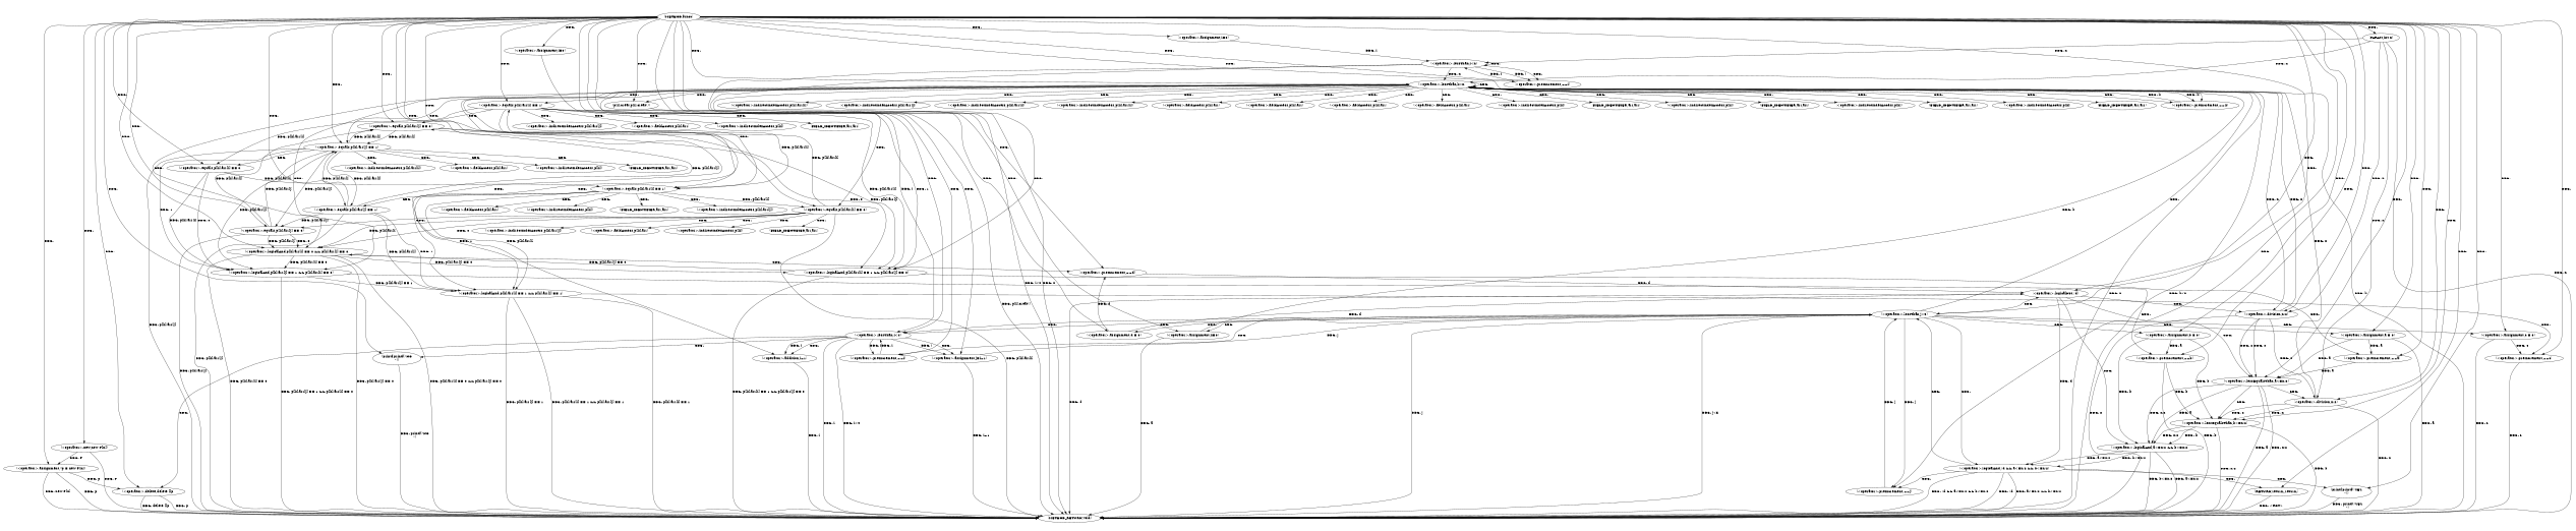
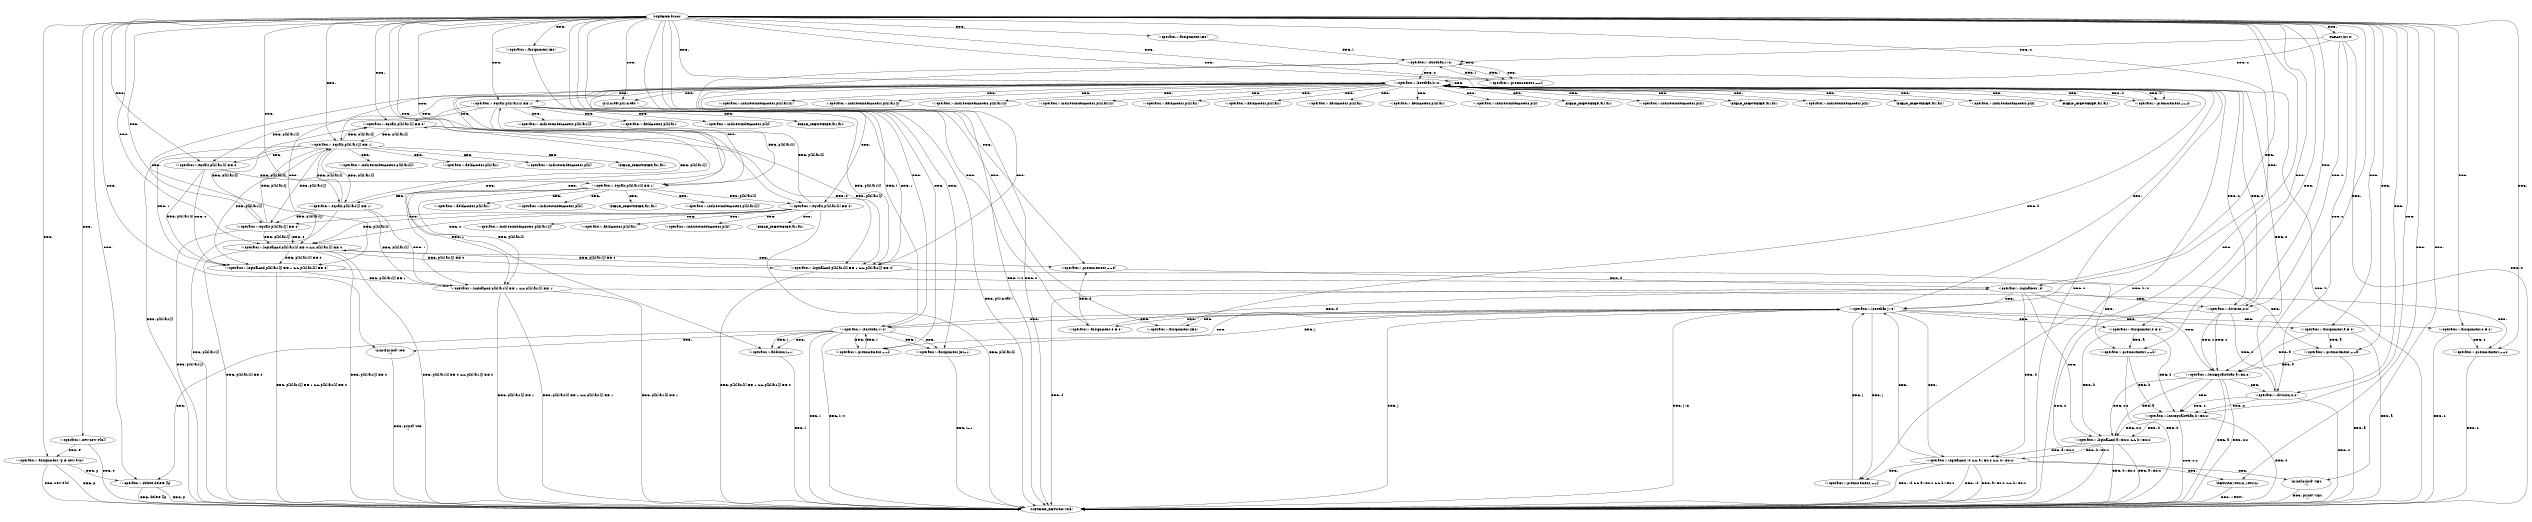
  digraph {
    n1 [label="(METHOD,funcc)"]
    n2 [label="(PARAM,int n)"]
    n3 [label="(<operator>.assignment,*p = new P[n])"]
    n4 [label="(printf,printf(\"NO\n\"))"]
    n5 [label="(<operator>.delete,delete []p)"]
    n6 [label="(<operator>.assignment,i=0)"]
    n7 [label="(<operator>.preIncrement,++i)"]
    n8 [label="(p[i].creat,p[i].creat())"]
    n9 [label="(<operator>.assignment,i=0)"]
    n10 [label="(<operator>.lessThan,i<4)"]
    n11 [label="(<operator>.preIncrement,++i)"]
    n12 [label="(<operator>.new,new P[n])"]
    n13 [label="(<operator>.assignment,j=i+1)"]
    n14 [label="(<operator>.lessThan,j<5)"]
    n15 [label="(<operator>.preIncrement,++j)"]
    n16 [label="(<operator>.assignment,a = 0)"]
    n17 [label="(<operator>.assignment,b = 0)"]
    n18 [label="(<operator>.assignment,c = 0)"]
    n19 [label="(<operator>.assignment,d = 0)"]
    n20 [label="(<operator>.addition,i+1)"]
    n21 [label="(<operator>.assignment,k=0)"]
    n22 [label="(<operator>.lessThan,k<n)"]
    n23 [label="(<operator>.preIncrement,++k)"]
    n24 [label="(printf,printf(\"YES\n\"))"]
    n25 [label="(RETURN,return;,return;)"]
    n26 [label="(<operator>.preIncrement,++a)"]
    n27 [label="(<operator>.preIncrement,++b)"]
    n28 [label="(<operator>.preIncrement,++c)"]
    n29 [label="(<operator>.preIncrement,++d)"]
    n30 [label="(<operator>.logicalNot,!d)"]
    n31 [label="(<operator>.lessEqualsThan,a<=n/2)"]
    n32 [label="(<operator>.lessEqualsThan,b<=n/2)"]
    n33 [label="(<operator>.equals,p[k].arr[i] == 1)"]
    n34 [label="(<operator>.equals,p[k].arr[j] == 0)"]
    n35 [label="(<operator>.equals,p[k].arr[j] == 1)"]
    n36 [label="(<operator>.equals,p[k].arr[i] == 0)"]
    n37 [label="(<operator>.equals,p[k].arr[i] == 1)"]
    n38 [label="(<operator>.equals,p[k].arr[j] == 1)"]
    n39 [label="(<operator>.equals,p[k].arr[i] == 0)"]
    n40 [label="(<operator>.equals,p[k].arr[j] == 0)"]
    n41 [label="(<operator>.division,n/2)"]
    n42 [label="(<operator>.division,n/2)"]
    n43 [label="(<operator>.logicalAnd,p[k].arr[i] == 0 && p[k].arr[j] == 0)"]
    n44 [label="(<operator>.lessThan,i<n)"]
    n45 [label="(METHOD_RETURN,void)"]
    n46 [label="(<operator>.logicalAnd,!d && a<=n/2 && b<=n/2)"]
    n47 [label="(<operator>.logicalAnd,a<=n/2 && b<=n/2)"]
    n48 [label="(<operator>.logicalAnd,p[k].arr[i] == 1 && p[k].arr[j] == 0)"]
    n49 [label="(<operator>.logicalAnd,p[k].arr[j] == 1 && p[k].arr[i] == 0)"]
    n50 [label="(<operator>.logicalAnd,p[k].arr[i] == 1 && p[k].arr[j] == 1)"]
    n51 [label="(<operator>.indirectIndexAccess,p[k].arr[i])"]
    n52 [label="(<operator>.indirectIndexAccess,p[k].arr[j])"]
    n53 [label="(<operator>.indirectIndexAccess,p[k].arr[i])"]
    n54 [label="(<operator>.indirectIndexAccess,p[k].arr[i])"]
    n55 [label="(<operator>.fieldAccess,p[k].arr)"]
    n56 [label="(<operator>.fieldAccess,p[k].arr)"]
    n57 [label="(<operator>.fieldAccess,p[k].arr)"]
    n58 [label="(<operator>.fieldAccess,p[k].arr)"]
    n59 [label="(<operator>.indirectIndexAccess,p[k])"]
    n60 [label="(FIELD_IDENTIFIER,arr,arr)"]
    n61 [label="(<operator>.indirectIndexAccess,p[k])"]
    n62 [label="(FIELD_IDENTIFIER,arr,arr)"]
    n63 [label="(<operator>.indirectIndexAccess,p[k])"]
    n64 [label="(FIELD_IDENTIFIER,arr,arr)"]
    n65 [label="(<operator>.indirectIndexAccess,p[k])"]
    n66 [label="(FIELD_IDENTIFIER,arr,arr)"]
    n67 [label="(<operator>.indirectIndexAccess,p[k].arr[j])"]
    n68 [label="(<operator>.fieldAccess,p[k].arr)"]
    n69 [label="(<operator>.indirectIndexAccess,p[k])"]
    n70 [label="(FIELD_IDENTIFIER,arr,arr)"]
    n71 [label="(<operator>.indirectIndexAccess,p[k].arr[i])"]
    n72 [label="(<operator>.fieldAccess,p[k].arr)"]
    n73 [label="(<operator>.indirectIndexAccess,p[k])"]
    n74 [label="(FIELD_IDENTIFIER,arr,arr)"]
    n75 [label="(<operator>.indirectIndexAccess,p[k].arr[j])"]
    n76 [label="(<operator>.fieldAccess,p[k].arr)"]
    n77 [label="(<operator>.indirectIndexAccess,p[k])"]
    n78 [label="(FIELD_IDENTIFIER,arr,arr)"]
    n79 [label="(<operator>.indirectIndexAccess,p[k].arr[j])"]
    n80 [label="(<operator>.fieldAccess,p[k].arr)"]
    n81 [label="(<operator>.indirectIndexAccess,p[k])"]
    n82 [label="(FIELD_IDENTIFIER,arr,arr)"]
    n1 -> n2 [label="DDG: "]
    n1 -> n3 [label="DDG: "]
    n1 -> n4 [label="DDG: "]
    n1 -> n5 [label="DDG: "]
    n1 -> n6 [label="DDG: "]
    n1 -> n7 [label="DDG: "]
    n1 -> n8 [label="DDG: "]
    n1 -> n9 [label="DDG: "]
    n1 -> n10 [label="DDG: "]
    n1 -> n11 [label="DDG: "]
    n1 -> n12 [label="DDG: "]
    n1 -> n13 [label="DDG: "]
    n1 -> n14 [label="DDG: "]
    n1 -> n15 [label="DDG: "]
    n1 -> n16 [label="DDG: "]
    n1 -> n17 [label="DDG: "]
    n1 -> n18 [label="DDG: "]
    n1 -> n19 [label="DDG: "]
    n1 -> n20 [label="DDG: "]
    n1 -> n21 [label="DDG: "]
    n1 -> n22 [label="DDG: "]
    n1 -> n23 [label="DDG: "]
    n1 -> n24 [label="DDG: "]
    n1 -> n25 [label="DDG: "]
    n1 -> n26 [label="DDG: "]
    n1 -> n27 [label="DDG: "]
    n1 -> n28 [label="DDG: "]
    n1 -> n29 [label="DDG: "]
    n1 -> n30 [label="DDG: "]
    n1 -> n31 [label="DDG: "]
    n1 -> n32 [label="DDG: "]
    n1 -> n33 [label="DDG: "]
    n1 -> n34 [label="DDG: "]
    n1 -> n35 [label="DDG: "]
    n1 -> n36 [label="DDG: "]
    n1 -> n37 [label="DDG: "]
    n1 -> n38 [label="DDG: "]
    n1 -> n39 [label="DDG: "]
    n1 -> n40 [label="DDG: "]
    n1 -> n41 [label="DDG: "]
    n1 -> n42 [label="DDG: "]
    n1 -> n43 [label="DDG: "]
    n2 -> n22 [label="DDG: n"]
    n2 -> n41 [label="DDG: n"]
    n2 -> n42 [label="DDG: n"]
    n2 -> n44 [label="DDG: n"]
    n2 -> n45 [label="DDG: n"]
    n3 -> n5 [label="DDG: p"]
    n3 -> n45 [label="DDG: p"]
    n3 -> n45 [label="DDG: new P[n]"]
    n4 -> n45 [label="DDG: printf(\"NO\n\")"]
    n5 -> n45 [label="DDG: p"]
    n5 -> n45 [label="DDG: delete []p"]
    n6 -> n44 [label="DDG: i"]
    n7 -> n44 [label="DDG: i"]
    n8 -> n45 [label="DDG: p[i].creat()"]
    n9 -> n10 [label="DDG: i"]
    n10 -> n4 [label="CDG: "]
    n10 -> n5 [label="CDG: "]
    n10 -> n11 [label="DDG: i"]
    n10 -> n13 [label="DDG: i"]
    n10 -> n13 [label="CDG: "]
    n10 -> n14 [label="CDG: "]
    n10 -> n20 [label="DDG: i"]
    n10 -> n20 [label="CDG: "]
    n10 -> n45 [label="DDG: i"]
    n10 -> n45 [label="DDG: i<4"]
    n11 -> n10 [label="DDG: i"]
    n12 -> n3 [label="DDG: P"]
    n12 -> n45 [label="DDG: P"]
    n13 -> n14 [label="DDG: j"]
    n13 -> n45 [label="DDG: i+1"]
    n14 -> n10 [label="CDG: "]
    n14 -> n11 [label="CDG: "]
    n14 -> n15 [label="DDG: j"]
    n14 -> n16 [label="CDG: "]
    n14 -> n17 [label="CDG: "]
    n14 -> n18 [label="CDG: "]
    n14 -> n19 [label="CDG: "]
    n14 -> n21 [label="CDG: "]
    n14 -> n22 [label="CDG: "]
-   n14 -> n30 [label="CDG: "]
+   n30 -> n14 [label="CDG: "]
    n14 -> n45 [label="DDG: j"]
    n14 -> n45 [label="DDG: j<5"]
    n14 -> n46 [label="CDG: "]
    n15 -> n14 [label="DDG: j"]
    n16 -> n26 [label="DDG: a"]
    n16 -> n31 [label="DDG: a"]
    n16 -> n45 [label="DDG: a"]
    n17 -> n27 [label="DDG: a"]
    n17 -> n32 [label="DDG: b"]
    n17 -> n47 [label="DDG: b"]
    n18 -> n28 [label="DDG: c"]
    n18 -> n45 [label="DDG: c"]
    n19 -> n29 [label="DDG: d"]
    n19 -> n30 [label="DDG: d"]
    n20 -> n45 [label="DDG: i"]
    n21 -> n22 [label="DDG: k"]
    n22 -> n8 [label="CDG: "]
    n22 -> n22 [label="CDG: "]
    n22 -> n23 [label="DDG: k"]
    n22 -> n23 [label="CDG: "]
    n22 -> n33 [label="CDG: "]
    n22 -> n35 [label="CDG: "]
    n22 -> n37 [label="CDG: "]
    n22 -> n39 [label="CDG: "]
    n22 -> n41 [label="DDG: n"]
    n22 -> n43 [label="CDG: "]
    n22 -> n45 [label="DDG: k"]
    n22 -> n45 [label="DDG: n"]
    n22 -> n45 [label="DDG: k<n"]
    n22 -> n48 [label="CDG: "]
    n22 -> n49 [label="CDG: "]
    n22 -> n50 [label="CDG: "]
    n22 -> n51 [label="CDG: "]
    n22 -> n52 [label="CDG: "]
    n22 -> n53 [label="CDG: "]
    n22 -> n54 [label="CDG: "]
    n22 -> n55 [label="CDG: "]
    n22 -> n56 [label="CDG: "]
    n22 -> n57 [label="CDG: "]
    n22 -> n58 [label="CDG: "]
    n22 -> n59 [label="CDG: "]
    n22 -> n60 [label="CDG: "]
    n22 -> n61 [label="CDG: "]
    n22 -> n62 [label="CDG: "]
    n22 -> n63 [label="CDG: "]
    n22 -> n64 [label="CDG: "]
    n22 -> n65 [label="CDG: "]
    n22 -> n66 [label="CDG: "]
    n23 -> n22 [label="DDG: k"]
    n24 -> n45 [label="DDG: printf(\"YES\n\")"]
    n25 -> n45 [label="DDG: <RET>"]
    n26 -> n31 [label="DDG: a"]
-   n21 -> n45 [label="DDG: a"]
+   n26 -> n45 [label="DDG: a"]
    n27 -> n32 [label="DDG: b"]
    n27 -> n45 [label="DDG: b"]
    n28 -> n45 [label="DDG: c"]
    n29 -> n30 [label="DDG: d"]
    n30 -> n31 [label="CDG: "]
    n30 -> n41 [label="CDG: "]
    n30 -> n45 [label="DDG: d"]
    n30 -> n46 [label="DDG: d"]
    n30 -> n47 [label="CDG: "]
    n31 -> n32 [label="CDG: "]
    n31 -> n42 [label="CDG: "]
    n31 -> n45 [label="DDG: a"]
    n31 -> n45 [label="DDG: n/2"]
    n31 -> n47 [label="DDG: n/2"]
    n31 -> n47 [label="DDG: a"]
    n32 -> n45 [label="DDG: b"]
    n32 -> n45 [label="DDG: n/2"]
    n32 -> n47 [label="DDG: n/2"]
    n32 -> n47 [label="DDG: b"]
    n33 -> n34 [label="CDG: "]
    n33 -> n36 [label="DDG: p[k].arr[i]"]
    n33 -> n37 [label="DDG: p[k].arr[i]"]
    n33 -> n48 [label="DDG: 1"]
    n33 -> n48 [label="DDG: p[k].arr[i]"]
    n33 -> n67 [label="CDG: "]
    n33 -> n68 [label="CDG: "]
    n33 -> n69 [label="CDG: "]
    n33 -> n70 [label="CDG: "]
    n34 -> n35 [label="DDG: p[k].arr[j]"]
    n34 -> n48 [label="DDG: 0"]
    n34 -> n48 [label="DDG: p[k].arr[j]"]
    n35 -> n34 [label="DDG: p[k].arr[j]"]
    n35 -> n36 [label="CDG: "]
    n35 -> n38 [label="DDG: p[k].arr[j]"]
    n35 -> n40 [label="DDG: p[k].arr[j]"]
    n35 -> n45 [label="DDG: p[k].arr[j]"]
    n35 -> n49 [label="DDG: 1"]
    n35 -> n49 [label="DDG: p[k].arr[j]"]
    n35 -> n71 [label="CDG: "]
    n35 -> n72 [label="CDG: "]
    n35 -> n73 [label="CDG: "]
    n35 -> n74 [label="CDG: "]
    n36 -> n37 [label="DDG: p[k].arr[i]"]
    n36 -> n49 [label="DDG: 0"]
    n36 -> n49 [label="DDG: p[k].arr[i]"]
    n37 -> n38 [label="CDG: "]
    n37 -> n39 [label="DDG: p[k].arr[i]"]
    n37 -> n50 [label="DDG: 1"]
    n37 -> n50 [label="DDG: p[k].arr[i]"]
    n37 -> n75 [label="CDG: "]
    n37 -> n76 [label="CDG: "]
    n37 -> n77 [label="CDG: "]
    n37 -> n78 [label="CDG: "]
    n38 -> n34 [label="DDG: p[k].arr[j]"]
    n38 -> n35 [label="DDG: p[k].arr[j]"]
    n38 -> n40 [label="DDG: p[k].arr[j]"]
    n38 -> n45 [label="DDG: p[k].arr[j]"]
    n38 -> n50 [label="DDG: p[k].arr[j]"]
    n38 -> n50 [label="DDG: 1"]
    n39 -> n33 [label="DDG: p[k].arr[i]"]
    n39 -> n40 [label="CDG: "]
    n39 -> n43 [label="DDG: 0"]
    n39 -> n43 [label="DDG: p[k].arr[i]"]
    n39 -> n45 [label="DDG: p[k].arr[i]"]
    n39 -> n79 [label="CDG: "]
    n39 -> n80 [label="CDG: "]
    n39 -> n81 [label="CDG: "]
    n39 -> n82 [label="CDG: "]
    n40 -> n34 [label="DDG: p[k].arr[j]"]
    n40 -> n35 [label="DDG: p[k].arr[j]"]
    n40 -> n43 [label="DDG: p[k].arr[j]"]
    n40 -> n43 [label="DDG: 0"]
    n40 -> n45 [label="DDG: p[k].arr[j]"]
    n41 -> n22 [label="DDG: n"]
    n41 -> n31 [label="DDG: n"]
    n41 -> n31 [label="DDG: 2"]
    n41 -> n42 [label="DDG: n"]
    n41 -> n45 [label="DDG: n"]
    n42 -> n22 [label="DDG: n"]
    n42 -> n32 [label="DDG: 2"]
    n42 -> n32 [label="DDG: n"]
    n42 -> n45 [label="DDG: n"]
    n43 -> n29 [label="CDG: "]
    n43 -> n45 [label="DDG: p[k].arr[i] == 0"]
    n43 -> n45 [label="DDG: p[k].arr[j] == 0"]
    n43 -> n45 [label="DDG: p[k].arr[i] == 0 && p[k].arr[j] == 0"]
    n43 -> n48 [label="DDG: p[k].arr[j] == 0"]
    n43 -> n49 [label="DDG: p[k].arr[i] == 0"]
    n44 -> n7 [label="DDG: i"]
    n44 -> n7 [label="CDG: "]
    n44 -> n22 [label="DDG: n"]
    n44 -> n44 [label="CDG: "]
    n44 -> n45 [label="DDG: n"]
    n44 -> n45 [label="DDG: i<n"]
    n46 -> n14 [label="CDG: "]
    n46 -> n15 [label="CDG: "]
    n46 -> n24 [label="CDG: "]
    n46 -> n25 [label="CDG: "]
    n46 -> n45 [label="DDG: !d"]
    n46 -> n45 [label="DDG: a<=n/2 && b<=n/2"]
    n46 -> n45 [label="DDG: !d && a<=n/2 && b<=n/2"]
    n47 -> n45 [label="DDG: a<=n/2"]
    n47 -> n45 [label="DDG: b<=n/2"]
    n47 -> n46 [label="DDG: a<=n/2"]
    n47 -> n46 [label="DDG: b<=n/2"]
    n48 -> n26 [label="CDG: "]
    n48 -> n43 [label="DDG: p[k].arr[j] == 0"]
    n48 -> n45 [label="DDG: p[k].arr[i] == 1 && p[k].arr[j] == 0"]
    n49 -> n27 [label="CDG: "]
    n49 -> n45 [label="DDG: p[k].arr[j] == 1 && p[k].arr[i] == 0"]
    n49 -> n50 [label="DDG: p[k].arr[j] == 1"]
    n50 -> n28 [label="CDG: "]
    n50 -> n45 [label="DDG: p[k].arr[i] == 1"]
    n50 -> n45 [label="DDG: p[k].arr[j] == 1"]
    n50 -> n45 [label="DDG: p[k].arr[i] == 1 && p[k].arr[j] == 1"]
  }
